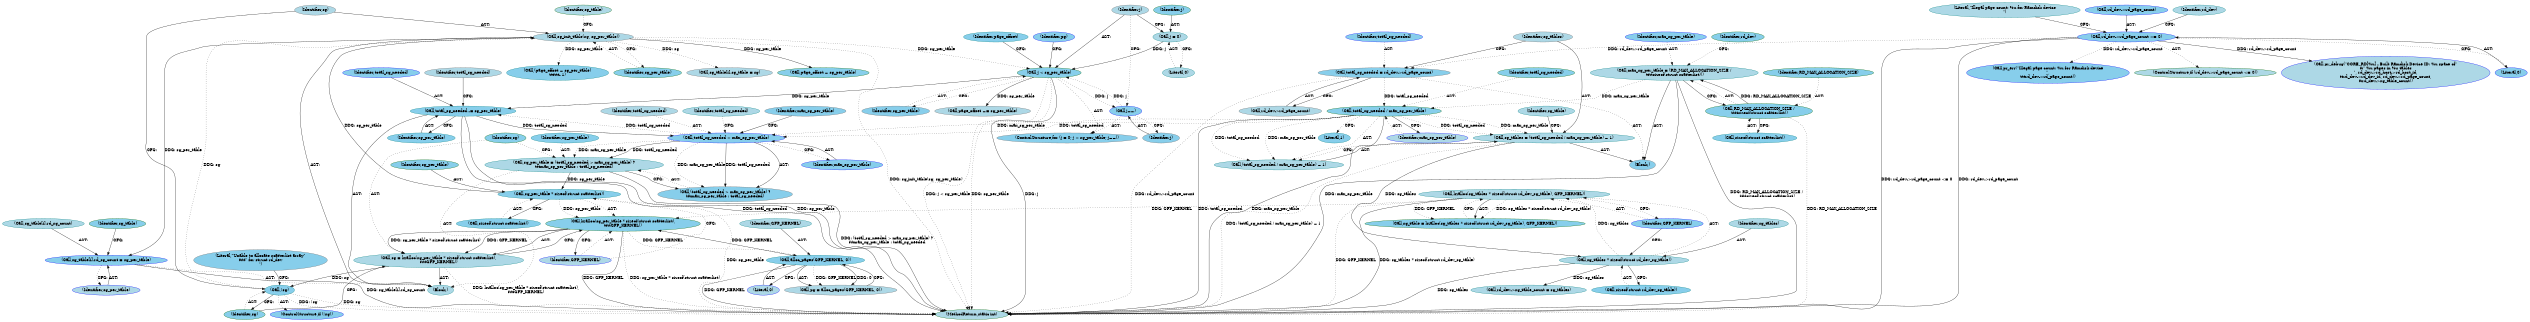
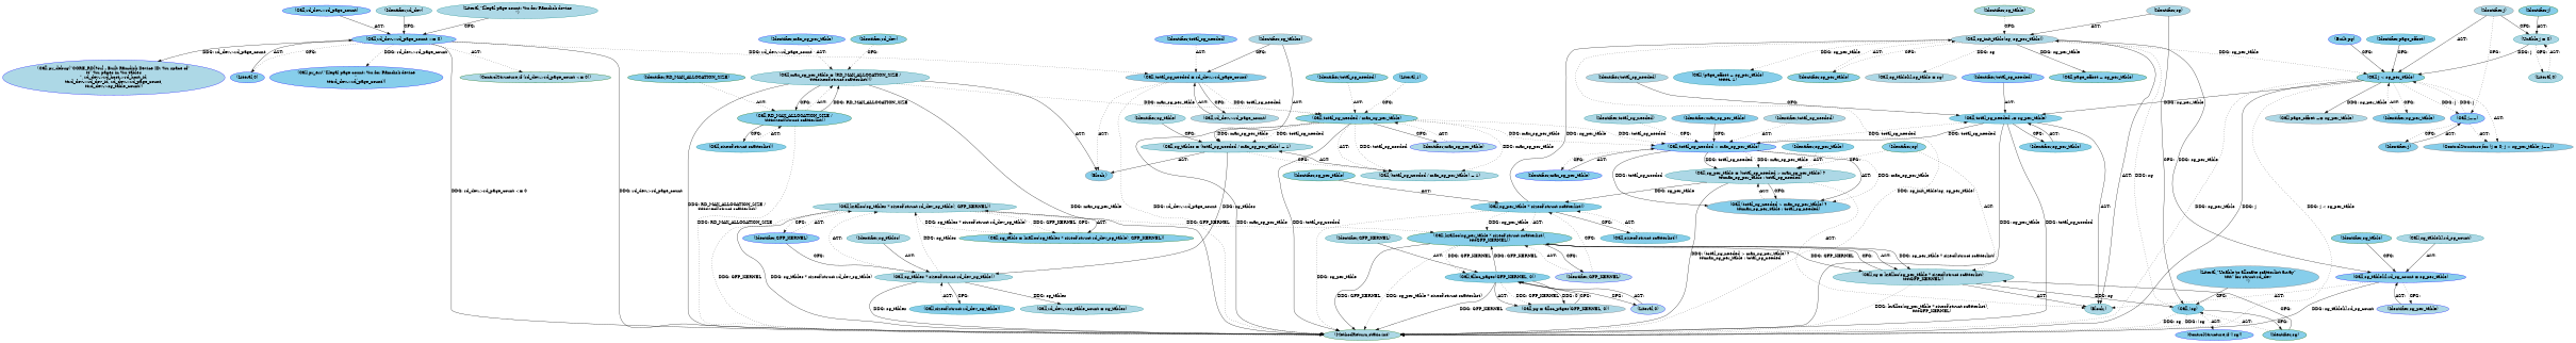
  digraph {
    node [color=teal fillcolor=skyblue style=filled]
    edge [style=solid]
    n1 [color=blue label="(Call,sg_table[i].rd_sg_count = sg_per_table)"]
    n2 [fillcolor=lightblue label="(Block,)"]
    n3 [color=blue fillcolor=lightblue label="(Identifier,sg_per_table)"]
    n4 [color=darkgreen fillcolor=lightblue label="(MethodReturn,static int)"]
    n5 [color=gray40 fillcolor=lightblue label="(Call,sg_init_table(sg, sg_per_table))"]
    n6 [color=darkgreen label="(Call,j < sg_per_table)"]
    n7 [label="(Call,(page_offset + sg_per_table)\n\t\t\t\t\t\t- 1)"]
    n8 [color=darkgreen label="(Identifier,sg_per_table)"]
    n9 [color=gray40 fillcolor=lightblue label="(Call,sg_table[i].sg_table = sg)"]
    n10 [color=darkgreen label="(Call,page_offset + sg_per_table)"]
    n11 [label="(Call,total_sg_needed -= sg_per_table)"]
    n12 [color=blue label="(Call,j++)"]
    n13 [color=gray40 label="(Identifier,sg_per_table)"]
    n14 [color=gray40 label="(ControlStructure,for (j = 0; j < sg_per_table; j++))"]
    n15 [color=gray40 fillcolor=lightblue label="(Call,page_offset += sg_per_table)"]
    n16 [label="(Call,!sg)"]
    n17 [color=darkgreen label="(Identifier,sg)"]
    n18 [color=blue label="(ControlStructure,if (!sg))"]
    n19 [fillcolor=lightblue label="(Call,sg = kzalloc(sg_per_table * sizeof(struct scatterlist),\n\t\t\t\tGFP_KERNEL))"]
    n20 [color=darkgreen label="(Call,kzalloc(sg_per_table * sizeof(struct scatterlist),\n\t\t\t\tGFP_KERNEL))"]
    n21 [label="(Call,alloc_pages(GFP_KERNEL, 0))"]
    n22 [color=blue fillcolor=lightblue label="(Identifier,GFP_KERNEL)"]
    n23 [color=gray40 fillcolor=lightblue label="(Call,pg = alloc_pages(GFP_KERNEL, 0))"]
    n24 [color=blue fillcolor=lightblue label="(Literal,0)"]
    n25 [label="(Call,sg_per_table * sizeof(struct scatterlist))"]
    n26 [label="(Call,sizeof(struct scatterlist))"]
    n27 [fillcolor=lightblue label="(Call,sg_per_table = (total_sg_needed > max_sg_per_table) ?\n\t\t\tmax_sg_per_table : total_sg_needed)"]
    n28 [color=gray40 label="(Call,(total_sg_needed > max_sg_per_table) ?\n\t\t\tmax_sg_per_table : total_sg_needed)"]
    n29 [color=blue label="(Call,total_sg_needed > max_sg_per_table)"]
    n30 [color=blue label="(Identifier,max_sg_per_table)"]
    n31 [label="(Identifier,sg_per_table)"]
    n32 [color=gray40 label="(Identifier,j)"]
-   n33 [fillcolor=lightblue label="(Call,j = 0)"]
+   n33 [fillcolor=lightblue label="(Unable,j = 0)"]
    n34 [fillcolor=lightblue label="(Literal,0)"]
    n35 [color=darkgreen label="(Call,total_sg_needed / max_sg_per_table)"]
    n36 [fillcolor=lightblue label="(Call,sg_tables = (total_sg_needed / max_sg_per_table) + 1)"]
    n37 [fillcolor=lightblue label="(Call,(total_sg_needed / max_sg_per_table) + 1)"]
    n38 [color=blue fillcolor=lightblue label="(Identifier,max_sg_per_table)"]
    n39 [color=gray40 label="(Block,)"]
    n40 [fillcolor=lightblue label="(Call,sg_tables * sizeof(struct rd_dev_sg_table))"]
    n41 [color=gray40 label="(Call,total_sg_needed = rd_dev->rd_page_count)"]
    n42 [color=gray40 fillcolor=lightblue label="(Call,rd_dev->rd_page_count)"]
    n43 [color=blue label="(Call,rd_dev->rd_page_count <= 0)"]
    n44 [color=blue label="(Call,pr_err(\"Illegal page count: %u for Ramdisk device\n\",\n\t\t\trd_dev->rd_page_count))"]
    n45 [color=darkgreen fillcolor=lightblue label="(ControlStructure,if (rd_dev->rd_page_count <= 0))"]
    n46 [color=blue fillcolor=lightblue label="(Call,pr_debug(\"CORE_RD[%u] - Built Ramdisk Device ID: %u space of\"\n\t\t\" %u pages in %u tables\n\", rd_dev->rd_host->rd_host_id,\n\t\trd_dev->rd_dev_id, rd_dev->rd_page_count,\n\t\trd_dev->sg_table_count))"]
    n47 [color=blue label="(Literal,0)"]
    n48 [fillcolor=lightblue label="(Call,max_sg_per_table = (RD_MAX_ALLOCATION_SIZE /\n \t\t\t\tsizeof(struct scatterlist)))"]
    n49 [color=darkgreen label="(Call,RD_MAX_ALLOCATION_SIZE /\n \t\t\t\tsizeof(struct scatterlist))"]
    n50 [label="(Call,sizeof(struct scatterlist))"]
    n51 [fillcolor=lightblue label="(Call,kzalloc(sg_tables * sizeof(struct rd_dev_sg_table), GFP_KERNEL))"]
    n52 [color=darkgreen label="(Call,sg_table = kzalloc(sg_tables * sizeof(struct rd_dev_sg_table), GFP_KERNEL))"]
    n53 [color=blue label="(Identifier,GFP_KERNEL)"]
    n54 [fillcolor=lightblue label="(Call,rd_dev->sg_table_count = sg_tables)"]
    n55 [label="(Call,sizeof(struct rd_dev_sg_table))"]
    n56 [fillcolor=lightblue label="(Call,sg_table[i].rd_sg_count)"]
    n57 [fillcolor=lightblue label="(Identifier,sg_tables)"]
    n58 [color=blue label="(Identifier,total_sg_needed)"]
    n59 [color=blue label="(Identifier,max_sg_per_table)"]
    n60 [color=darkgreen label="(Identifier,rd_dev)"]
    n61 [fillcolor=lightblue label="(Identifier,sg_table)"]
    n62 [label="(Literal,1)"]
-   n63 [color=blue label="(Identifier,pg)"]
+   n63 [color=blue label="(Built,pg)"]
    n64 [color=gray40 fillcolor=lightblue label="(Identifier,sg)"]
    n65 [color=gray40 label="(Literal,\"Unable to allocate scatterlist array\"\n\t\t\t\t\" for struct rd_dev\n\")"]
    n66 [color=gray40 fillcolor=lightblue label="(Identifier,total_sg_needed)"]
    n67 [color=darkgreen label="(Identifier,sg_per_table)"]
    n68 [label="(Identifier,sg_per_table)"]
    n69 [color=darkgreen label="(Identifier,sg_table)"]
    n70 [color=darkgreen label="(Identifier,total_sg_needed)"]
    n71 [color=gray40 fillcolor=lightblue label="(Identifier,sg_tables)"]
    n72 [fillcolor=lightblue label="(Literal,\"Illegal page count: %u for Ramdisk device\n\")"]
    n73 [label="(Identifier,page_offset)"]
    n74 [color=darkgreen label="(Identifier,RD_MAX_ALLOCATION_SIZE)"]
    n75 [color=gray40 fillcolor=lightblue label="(Identifier,total_sg_needed)"]
    n76 [fillcolor=lightblue label="(Identifier,total_sg_needed)"]
    n77 [color=gray40 fillcolor=lightblue label="(Identifier,j)"]
    n78 [color=blue label="(Call,rd_dev->rd_page_count)"]
    n79 [fillcolor=lightblue label="(Identifier,rd_dev)"]
    n80 [color=darkgreen label="(Identifier,sg)"]
    n81 [color=blue label="(Identifier,total_sg_needed)"]
    n82 [color=gray40 label="(Identifier,max_sg_per_table)"]
    n83 [color=darkgreen fillcolor=lightblue label="(Identifier,sg_table)"]
    n84 [color=darkgreen label="(Identifier,j)"]
    n85 [fillcolor=lightblue label="(Identifier,GFP_KERNEL)"]
    n1 -> n2 [label="AST: " style=dotted]
    n1 -> n3 [label="CFG: " style=dotted]
    n1 -> n4 [label="DDG: sg_table[i].rd_sg_count"]
    n3 -> n1 [label="AST: "]
    n5 -> n1 [label="DDG: sg_per_table"]
    n5 -> n2 [label="AST: "]
    n5 -> n4 [label="DDG: sg_init_table(sg, sg_per_table)" style=dotted]
    n5 -> n6 [label="DDG: sg_per_table" style=dotted]
    n5 -> n7 [label="DDG: sg_per_table" style=dotted]
    n5 -> n8 [label="CFG: " style=dotted]
    n5 -> n9 [label="DDG: sg" style=dotted]
    n5 -> n10 [label="DDG: sg_per_table"]
    n6 -> n4 [label="DDG: sg_per_table" style=dotted]
    n6 -> n4 [label="DDG: j"]
    n6 -> n4 [label="DDG: j < sg_per_table" style=dotted]
    n6 -> n11 [label="DDG: sg_per_table"]
    n6 -> n12 [label="DDG: j" style=dotted]
    n6 -> n13 [label="CFG: " style=dotted]
    n6 -> n14 [label="AST: " style=dotted]
    n6 -> n15 [label="DDG: sg_per_table"]
    n8 -> n5 [label="AST: " style=dotted]
    n11 -> n2 [label="AST: "]
    n11 -> n4 [label="DDG: sg_per_table"]
    n11 -> n4 [label="DDG: total_sg_needed"]
    n11 -> n29 [label="DDG: total_sg_needed"]
    n11 -> n31 [label="CFG: "]
    n12 -> n6 [label="DDG: j" style=dotted]
    n12 -> n14 [label="AST: " style=dotted]
    n12 -> n32 [label="CFG: " style=dotted]
    n13 -> n6 [label="AST: " style=dotted]
    n16 -> n4 [label="DDG: sg" style=dotted]
    n16 -> n4 [label="DDG: !sg" style=dotted]
    n16 -> n5 [label="DDG: sg" style=dotted]
    n16 -> n17 [label="CFG: "]
    n16 -> n18 [label="AST: " style=dotted]
    n17 -> n16 [label="AST: " style=dotted]
    n17 -> n19 [label="CFG: "]
    n19 -> n2 [label="AST: "]
    n19 -> n4 [label="DDG: kzalloc(sg_per_table * sizeof(struct scatterlist),\n\t\t\t\tGFP_KERNEL)" style=dotted]
    n19 -> n16 [label="DDG: sg"]
    n19 -> n20 [label="CFG: "]
    n20 -> n4 [label="DDG: GFP_KERNEL"]
    n20 -> n4 [label="DDG: sg_per_table * sizeof(struct scatterlist)" style=dotted]
    n20 -> n19 [label="AST: "]
    n20 -> n19 [label="DDG: sg_per_table * sizeof(struct scatterlist)"]
    n20 -> n19 [label="DDG: GFP_KERNEL"]
    n20 -> n21 [label="DDG: GFP_KERNEL" style=dotted]
    n20 -> n22 [label="CFG: "]
    n21 -> n4 [label="DDG: GFP_KERNEL"]
    n21 -> n20 [label="DDG: GFP_KERNEL"]
    n21 -> n23 [label="AST: "]
    n21 -> n23 [label="DDG: GFP_KERNEL" style=dotted]
    n21 -> n23 [label="DDG: 0"]
    n21 -> n24 [label="CFG: "]
    n22 -> n20 [label="AST: " style=dotted]
    n22 -> n25 [label="CFG: " style=dotted]
    n23 -> n21 [label="CFG: "]
    n24 -> n21 [label="AST: "]
    n25 -> n4 [label="DDG: sg_per_table" style=dotted]
    n25 -> n5 [label="DDG: sg_per_table"]
    n25 -> n20 [label="AST: " style=dotted]
    n25 -> n20 [label="DDG: sg_per_table" style=dotted]
    n25 -> n26 [label="CFG: "]
    n26 -> n25 [label="AST: " style=dotted]
    n27 -> n2 [label="AST: " style=dotted]
    n27 -> n4 [label="DDG: (total_sg_needed > max_sg_per_table) ?\n\t\t\tmax_sg_per_table : total_sg_needed"]
    n27 -> n25 [label="DDG: sg_per_table"]
    n27 -> n28 [label="CFG: "]
    n28 -> n27 [label="AST: " style=dotted]
    n29 -> n11 [label="DDG: total_sg_needed" style=dotted]
    n29 -> n27 [label="DDG: max_sg_per_table" style=dotted]
    n29 -> n27 [label="DDG: total_sg_needed"]
    n29 -> n28 [label="AST: "]
    n29 -> n28 [label="DDG: max_sg_per_table" style=dotted]
    n29 -> n28 [label="DDG: total_sg_needed"]
    n29 -> n30 [label="CFG: " style=dotted]
    n30 -> n29 [label="AST: "]
    n31 -> n11 [label="AST: "]
    n32 -> n12 [label="AST: "]
    n33 -> n6 [label="DDG: j"]
    n33 -> n34 [label="CFG: " style=dotted]
    n34 -> n33 [label="AST: " style=dotted]
    n35 -> n4 [label="DDG: max_sg_per_table"]
    n35 -> n4 [label="DDG: total_sg_needed"]
    n35 -> n29 [label="DDG: total_sg_needed" style=dotted]
    n35 -> n29 [label="DDG: max_sg_per_table" style=dotted]
    n35 -> n36 [label="DDG: total_sg_needed" style=dotted]
    n35 -> n36 [label="DDG: max_sg_per_table" style=dotted]
    n35 -> n37 [label="AST: " style=dotted]
    n35 -> n37 [label="DDG: total_sg_needed" style=dotted]
    n35 -> n37 [label="DDG: max_sg_per_table" style=dotted]
    n35 -> n38 [label="CFG: "]
-   n36 -> n4 [label="DDG: (total_sg_needed / max_sg_per_table) + 1" style=dotted]
    n36 -> n37 [label="CFG: " style=dotted]
    n36 -> n39 [label="AST: "]
    n36 -> n40 [label="DDG: sg_tables"]
    n37 -> n36 [label="AST: "]
    n38 -> n35 [label="AST: " style=dotted]
    n40 -> n4 [label="DDG: sg_tables"]
    n40 -> n51 [label="AST: " style=dotted]
    n40 -> n51 [label="DDG: sg_tables" style=dotted]
    n40 -> n54 [label="DDG: sg_tables"]
    n40 -> n55 [label="CFG: "]
    n41 -> n4 [label="DDG: rd_dev->rd_page_count" style=dotted]
    n41 -> n35 [label="DDG: total_sg_needed" style=dotted]
    n41 -> n39 [label="AST: " style=dotted]
    n41 -> n42 [label="CFG: "]
    n42 -> n41 [label="AST: "]
    n43 -> n4 [label="DDG: rd_dev->rd_page_count <= 0"]
    n43 -> n4 [label="DDG: rd_dev->rd_page_count"]
    n43 -> n41 [label="DDG: rd_dev->rd_page_count" style=dotted]
    n43 -> n44 [label="DDG: rd_dev->rd_page_count" style=dotted]
    n43 -> n45 [label="AST: " style=dotted]
    n43 -> n46 [label="DDG: rd_dev->rd_page_count"]
    n43 -> n47 [label="CFG: " style=dotted]
    n47 -> n43 [label="AST: "]
    n48 -> n4 [label="DDG: max_sg_per_table"]
    n48 -> n4 [label="DDG: RD_MAX_ALLOCATION_SIZE /\n \t\t\t\tsizeof(struct scatterlist)"]
    n48 -> n35 [label="DDG: max_sg_per_table" style=dotted]
    n48 -> n39 [label="AST: "]
    n48 -> n49 [label="CFG: "]
    n49 -> n4 [label="DDG: RD_MAX_ALLOCATION_SIZE" style=dotted]
    n49 -> n48 [label="AST: " style=dotted]
    n49 -> n48 [label="DDG: RD_MAX_ALLOCATION_SIZE"]
    n49 -> n50 [label="CFG: "]
    n50 -> n49 [label="AST: " style=dotted]
    n51 -> n4 [label="DDG: GFP_KERNEL" style=dotted]
    n51 -> n4 [label="DDG: sg_tables * sizeof(struct rd_dev_sg_table)"]
    n51 -> n20 [label="DDG: GFP_KERNEL" style=dotted]
    n51 -> n52 [label="AST: "]
    n51 -> n52 [label="DDG: sg_tables * sizeof(struct rd_dev_sg_table)" style=dotted]
    n51 -> n52 [label="DDG: GFP_KERNEL" style=dotted]
    n51 -> n53 [label="CFG: " style=dotted]
    n52 -> n51 [label="CFG: " style=dotted]
    n53 -> n40 [label="CFG: "]
    n53 -> n51 [label="AST: " style=dotted]
    n55 -> n40 [label="AST: " style=dotted]
    n56 -> n1 [label="AST: "]
    n57 -> n40 [label="AST: "]
    n58 -> n41 [label="AST: " style=dotted]
    n59 -> n48 [label="AST: " style=dotted]
    n60 -> n48 [label="CFG: " style=dotted]
    n61 -> n36 [label="CFG: "]
-   n35 -> n62 [label="CFG: " style=dotted]
+   n62 -> n35 [label="CFG: " style=dotted]
    n63 -> n6 [label="CFG: "]
    n64 -> n5 [label="AST: "]
    n64 -> n16 [label="CFG: "]
    n65 -> n16 [label="CFG: "]
    n66 -> n29 [label="AST: " style=dotted]
    n67 -> n25 [label="AST: "]
    n68 -> n27 [label="AST: " style=dotted]
    n69 -> n1 [label="CFG: "]
    n70 -> n35 [label="AST: " style=dotted]
    n71 -> n36 [label="AST: "]
    n71 -> n41 [label="CFG: "]
    n72 -> n43 [label="CFG: "]
    n73 -> n6 [label="CFG: "]
    n74 -> n49 [label="AST: " style=dotted]
    n75 -> n11 [label="CFG: "]
    n76 -> n29 [label="CFG: " style=dotted]
    n77 -> n6 [label="AST: "]
    n77 -> n12 [label="CFG: " style=dotted]
    n77 -> n33 [label="CFG: "]
    n78 -> n43 [label="AST: "]
    n79 -> n43 [label="CFG: "]
    n80 -> n19 [label="AST: " style=dotted]
    n80 -> n27 [label="CFG: " style=dotted]
    n81 -> n11 [label="AST: "]
    n82 -> n29 [label="CFG: "]
    n83 -> n5 [label="CFG: " style=dotted]
    n84 -> n33 [label="AST: "]
    n85 -> n21 [label="AST: "]
  }
